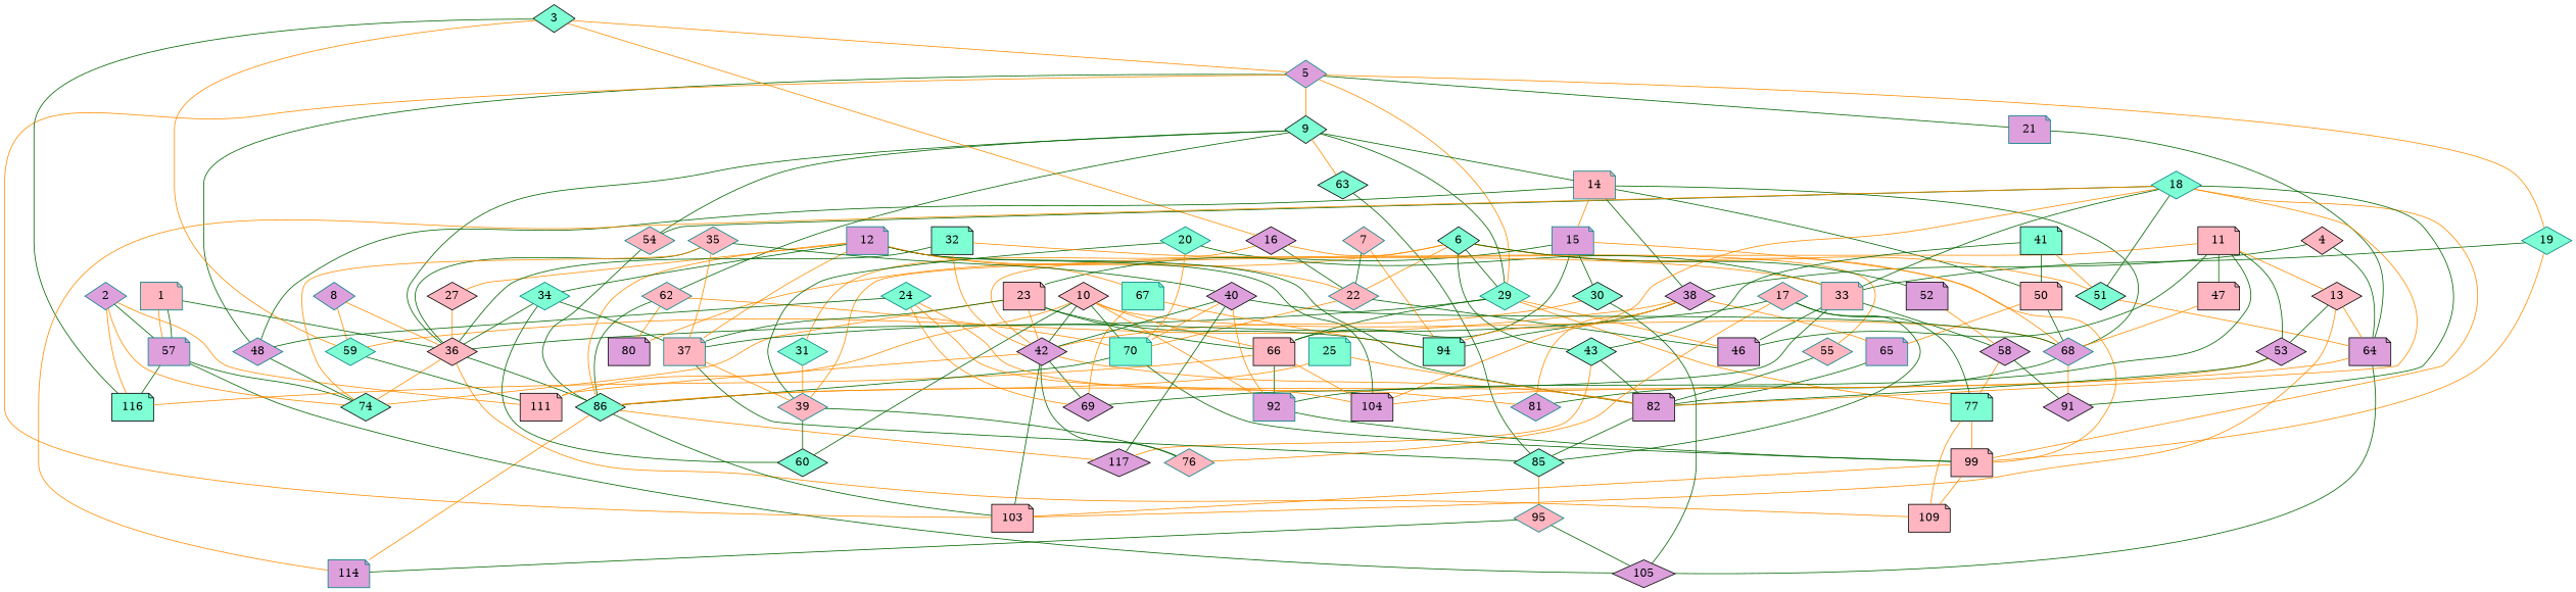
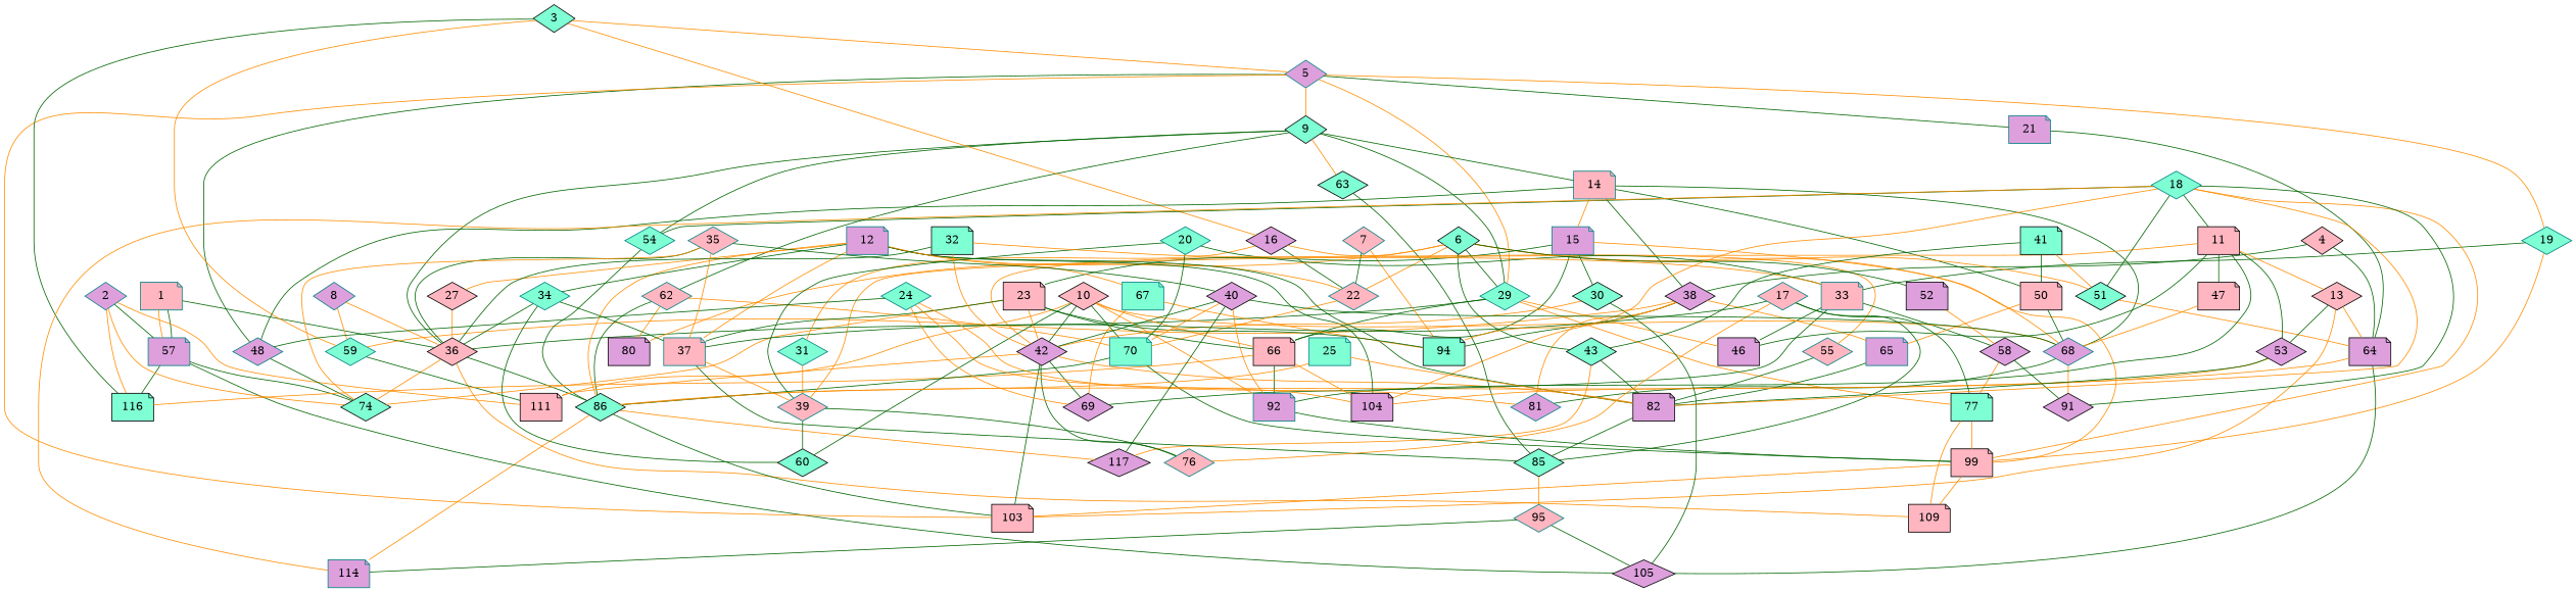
  graph {
    node [color=black fillcolor=plum shape=diamond style=filled]
    edge [color=darkgreen]
    36 [fillcolor=lightpink super="+83"]
    74 [fillcolor=aquamarine super="+120"]
    86 [fillcolor=aquamarine super="+110"]
    109 [fillcolor=lightpink shape=note]
    1 [color=teal fillcolor=lightpink shape=note]
    57 [color=teal shape=note]
    116 [fillcolor=aquamarine shape=note]
    105
    2 [color=teal]
    111 [fillcolor=lightpink shape=note]
    5 [color=teal super="+45"]
    9 [fillcolor=aquamarine super="+87"]
    19 [color=teal fillcolor=aquamarine]
    21 [color=teal shape=note]
    29 [color=teal fillcolor=aquamarine super="+97"]
    48 [color=teal]
    103 [fillcolor=lightpink shape=note]
    3 [fillcolor=aquamarine]
    16
    59 [color=teal fillcolor=aquamarine super="+119"]
    22 [color=teal fillcolor=lightpink super="+28"]
    31 [color=teal fillcolor=aquamarine]
    55 [color=teal fillcolor=lightpink]
    38 [super="+115"]
    94 [fillcolor=aquamarine shape=note]
    104 [shape=note]
    81 [color=teal]
    65 [color=teal shape=note]
    4 [fillcolor=lightpink]
    64 [shape=note super="+96"]
    14 [color=teal fillcolor=lightpink shape=note super="+107"]
-   54 [color=teal fillcolor=lightpink super="+113"]
+   54 [color=teal fillcolor=aquamarine super="+113"]
    62 [color=teal fillcolor=lightpink]
    63 [fillcolor=aquamarine]
    99 [fillcolor=lightpink shape=note super="+100"]
    33 [color=teal fillcolor=lightpink shape=note super="+56"]
    66 [fillcolor=lightpink shape=note super="+106"]
    46 [shape=note super="+108"]
    77 [fillcolor=aquamarine shape=note]
    6 [fillcolor=aquamarine super="+26"]
    42 [super="+98"]
    43 [fillcolor=aquamarine]
    51 [fillcolor=aquamarine]
    52 [shape=note]
    80 [shape=note]
    70 [color=teal fillcolor=aquamarine shape=note super="+71"]
    82 [shape=note super="+93"]
    76 [color=teal fillcolor=lightpink]
    69 [super="+90"]
    117
    58
    7 [color=teal fillcolor=lightpink]
    8 [color=teal super="+49"]
    68 [color=teal super="+73"]
    15 [color=teal shape=note super="+61"]
    50 [fillcolor=lightpink shape=note super="+118"]
    85 [fillcolor=aquamarine super="+101"]
    10 [fillcolor=lightpink super="+112"]
    60 [fillcolor=aquamarine]
    92 [color=teal shape=note]
    91
    13 [fillcolor=lightpink super="+84"]
    53
    11 [fillcolor=lightpink shape=note]
    39 [color=teal fillcolor=lightpink super="+89"]
    47 [fillcolor=lightpink shape=note]
    12 [color=teal shape=note super="+79"]
    27 [fillcolor=lightpink]
    34 [color=teal fillcolor=aquamarine]
    37 [color=teal fillcolor=lightpink shape=note super="+72"]
    67 [color=teal fillcolor=aquamarine shape=note super="+78"]
    114 [color=teal shape=note]
    23 [fillcolor=lightpink shape=note super="+102"]
    30 [fillcolor=aquamarine]
    17 [color=teal fillcolor=lightpink super="+88"]
    95 [color=teal fillcolor=lightpink]
    18 [color=teal fillcolor=aquamarine super="+75"]
    20 [color=teal fillcolor=aquamarine]
    24 [color=teal fillcolor=aquamarine]
    25 [color=teal fillcolor=aquamarine shape=note]
    32 [fillcolor=aquamarine shape=note]
    35 [color=teal fillcolor=lightpink]
    40 [super="+44"]
    41 [fillcolor=aquamarine shape=note]
    36 -- 74 [color=darkorange]
    36 -- 86
    36 -- 109 [color=darkorange]
    86 -- 103
    86 -- 117 [color=darkorange]
    86 -- 114 [color=darkorange]
    1 -- 36
    1 -- 57 [color=darkorange]
    1 -- 57
    57 -- 74
    57 -- 116
    57 -- 105
    2 -- 74 [color=darkorange]
    2 -- 57
    2 -- 116 [color=darkorange]
    2 -- 111 [color=darkorange]
    5 -- 9 [color=darkorange]
    5 -- 19 [color=darkorange]
    5 -- 21
    5 -- 29 [color=darkorange]
    5 -- 48
    5 -- 103 [color=darkorange]
    9 -- 36
    9 -- 29
    9 -- 14
    9 -- 54
    9 -- 62
    9 -- 63 [color=darkorange]
    19 -- 99 [color=darkorange]
    19 -- 33
    21 -- 64
    29 -- 36 [weight=2]
    29 -- 66
    29 -- 46 [color=darkorange]
    29 -- 77 [color=darkorange]
    48 -- 74
    3 -- 116
    3 -- 5 [color=darkorange]
    3 -- 16 [color=darkorange]
    3 -- 59 [color=darkorange]
    16 -- 22
    16 -- 31 [color=darkorange]
    16 -- 55 [color=darkorange]
    59 -- 111
-   22 -- 46
    22 -- 70 [color=darkorange]
    31 -- 39 [color=darkorange]
    55 -- 82
    38 -- 59 [color=darkorange]
    38 -- 94
    38 -- 104 [color=darkorange]
    38 -- 81 [color=darkorange]
    38 -- 65 [color=darkorange]
    65 -- 82
    4 -- 38
    4 -- 64
    64 -- 86 [color=darkorange]
    64 -- 105
    14 -- 48
    14 -- 38
    14 -- 68
    14 -- 15 [color=darkorange]
    14 -- 50
    54 -- 86
    62 -- 86
    62 -- 80 [color=darkorange]
    62 -- 70 [color=darkorange]
    63 -- 85
    99 -- 109 [color=darkorange]
    99 -- 103 [color=darkorange]
    33 -- 46
    33 -- 69
    33 -- 58
    66 -- 116 [color=darkorange]
    66 -- 104 [color=darkorange]
    66 -- 92
    77 -- 109 [color=darkorange]
    77 -- 99 [color=darkorange]
    6 -- 29
    6 -- 22 [color=darkorange]
    6 -- 99 [color=darkorange]
    6 -- 42 [color=darkorange]
    6 -- 43
    6 -- 51 [color=darkorange]
    6 -- 52
    6 -- 80 [color=darkorange]
    42 -- 111 [color=darkorange]
    42 -- 103
    42 -- 82 [color=darkorange]
    42 -- 76
    42 -- 69
    43 -- 82
    43 -- 117 [color=darkorange]
    51 -- 64 [color=darkorange]
    52 -- 58 [color=darkorange]
    70 -- 86
    70 -- 99
    82 -- 85
    58 -- 77 [color=darkorange]
    58 -- 91
    7 -- 22
    7 -- 94 [color=darkorange]
    8 -- 36 [color=darkorange]
    8 -- 59 [color=darkorange weight=2]
    68 -- 81
    68 -- 91 [color=darkorange]
    15 -- 66
    15 -- 68 [color=darkorange]
    15 -- 23 [weight=2]
    15 -- 30
    50 -- 65 [color=darkorange]
    50 -- 68
    85 -- 95 [color=darkorange]
    10 -- 111 [color=darkorange]
    10 -- 66 [color=darkorange]
    10 -- 42
    10 -- 70
    10 -- 68 [color=darkorange]
    10 -- 60
    10 -- 92 [color=darkorange]
    92 -- 99
    13 -- 103 [color=darkorange]
    13 -- 64 [color=darkorange weight=2]
    13 -- 53
    53 -- 104 [color=darkorange]
    53 -- 82
    11 -- 46 [weight=2]
    11 -- 92
    11 -- 13 [color=darkorange]
    11 -- 53
    11 -- 39 [color=darkorange]
    11 -- 47
    39 -- 76
    39 -- 60
    47 -- 68 [color=darkorange]
    12 -- 86 [color=darkorange]
    12 -- 22 [color=darkorange]
    12 -- 104
    12 -- 82
    12 -- 27 [color=darkorange]
    12 -- 34
    12 -- 37 [color=darkorange]
    12 -- 67 [color=darkorange]
    27 -- 36 [color=darkorange]
    34 -- 36
    34 -- 60
    34 -- 37
    37 -- 85
    37 -- 39 [color=darkorange]
    67 -- 94 [color=darkorange]
    67 -- 69 [color=darkorange]
    23 -- 74 [color=darkorange weight=2]
    23 -- 94
    23 -- 66
    23 -- 42 [color=darkorange]
    23 -- 37
    30 -- 105
    30 -- 42 [color=darkorange]
    17 -- 77
    17 -- 76 [color=darkorange]
    17 -- 85
    17 -- 37
    95 -- 105
    95 -- 114
    18 -- 94 [color=darkorange]
    18 -- 54
    18 -- 99 [color=darkorange]
-   18 -- 33
+   18 -- 11
    18 -- 51
    18 -- 82 [color=darkorange]
    18 -- 91
    18 -- 114 [color=darkorange]
    20 -- 33
-   20 -- 70 [color=darkorange]
+   20 -- 70
    20 -- 39
    24 -- 48
    24 -- 104 [color=darkorange]
    24 -- 81 [color=darkorange]
    24 -- 69 [color=darkorange]
    25 -- 86 [color=darkorange]
    25 -- 82 [color=darkorange]
    32 -- 36
    32 -- 33 [color=darkorange]
    32 -- 42 [color=darkorange]
    35 -- 36
    35 -- 74 [color=darkorange]
    35 -- 37 [color=darkorange]
    35 -- 40
    40 -- 42
    40 -- 70 [color=darkorange]
    40 -- 117
    40 -- 68
    40 -- 92 [color=darkorange]
    41 -- 43
    41 -- 51 [color=darkorange]
    41 -- 50
  }
